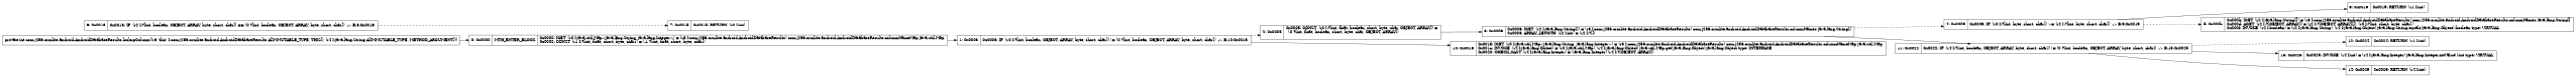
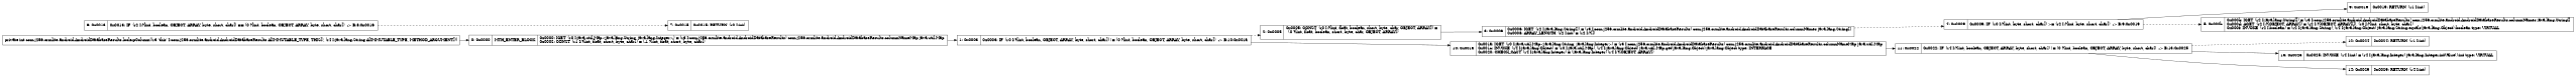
  digraph {
    rankdir=LR
    node [shape=record]
    n1 [label="{0\:\ 0x0000|MTH_ENTER_BLOCK\l|0x0000: IGET  (r0 I:java.util.Map\<java.lang.String, java.lang.Integer\>) = (r3 I:com.j256.ormlite.android.AndroidDatabaseResults) com.j256.ormlite.android.AndroidDatabaseResults.columnNameMap java.util.Map \l0x0002: CONST  (r1 I:?[int, float, short, byte, char]) = (\-1 ?[int, float, short, byte, char]) \l}"]
    n2 [label="{1\:\ 0x0003|0x0003: IF  (r0 I:?[int, boolean, OBJECT, ARRAY, byte, short, char]) != (0 ?[int, boolean, OBJECT, ARRAY, byte, short, char])  \-\> B:10:0x001a \l}"]
    n3 [label="{2\:\ 0x0005|0x0005: CONST  (r0 I:?[int, float, boolean, short, byte, char, OBJECT, ARRAY]) = \l  (0 ?[int, float, boolean, short, byte, char, OBJECT, ARRAY])\l \l}"]
    n4 [label="{10\:\ 0x001a|0x001a: IGET  (r0 I:java.util.Map\<java.lang.String, java.lang.Integer\>) = (r3 I:com.j256.ormlite.android.AndroidDatabaseResults) com.j256.ormlite.android.AndroidDatabaseResults.columnNameMap java.util.Map \l0x001c: INVOKE  (r4 I:java.lang.Object) = (r0 I:java.util.Map), (r4 I:java.lang.Object) java.util.Map.get(java.lang.Object):java.lang.Object type: INTERFACE \l0x0020: CHECK_CAST  (r4 I:java.lang.Integer) = (java.lang.Integer) (r4 I:?[OBJECT, ARRAY]) \l}"]
    n5 [label="{3\:\ 0x0006|0x0006: IGET  (r2 I:java.lang.String[]) = (r3 I:com.j256.ormlite.android.AndroidDatabaseResults) com.j256.ormlite.android.AndroidDatabaseResults.columnNames java.lang.String[] \l0x0008: ARRAY_LENGTH  (r2 I:int) = (r2 I:?[]) \l}"]
    n6 [label="{11\:\ 0x0022|0x0022: IF  (r4 I:?[int, boolean, OBJECT, ARRAY, byte, short, char]) != (0 ?[int, boolean, OBJECT, ARRAY, byte, short, char])  \-\> B:13:0x0025 \l}"]
    n7 [label="{4\:\ 0x0009|0x0009: IF  (r0 I:?[int, byte, short, char]) \>= (r2 I:?[int, byte, short, char])  \-\> B:9:0x0019 \l}"]
    n8 [label="{5\:\ 0x000b|0x000b: IGET  (r2 I:java.lang.String[]) = (r3 I:com.j256.ormlite.android.AndroidDatabaseResults) com.j256.ormlite.android.AndroidDatabaseResults.columnNames java.lang.String[] \l0x000d: AGET  (r2 I:?[OBJECT, ARRAY]) = (r2 I:?[OBJECT, ARRAY][]), (r0 I:?[int, short, byte, char]) \l0x000f: INVOKE  (r2 I:boolean) = (r2 I:java.lang.String), (r4 I:java.lang.Object) java.lang.String.equals(java.lang.Object):boolean type: VIRTUAL \l}"]
    n9 [label="{9\:\ 0x0019|0x0019: RETURN  (r1 I:int) \l}"]
    n10 [label="{6\:\ 0x0013|0x0013: IF  (r2 I:?[int, boolean, OBJECT, ARRAY, byte, short, char]) == (0 ?[int, boolean, OBJECT, ARRAY, byte, short, char])  \-\> B:8:0x0016 \l}"]
    n11 [label="{7\:\ 0x0015|0x0015: RETURN  (r0 I:int) \l}"]
    n12 [label="{12\:\ 0x0024|0x0024: RETURN  (r1 I:int) \l}"]
    n13 [label="{13\:\ 0x0025|0x0025: INVOKE  (r4 I:int) = (r4 I:java.lang.Integer) java.lang.Integer.intValue():int type: VIRTUAL \l}"]
    n14 [label="{14\:\ 0x0029|0x0029: RETURN  (r4 I:int) \l}"]
    n15 [label="{private int com.j256.ormlite.android.AndroidDatabaseResults.lookupColumn((r3 'this' I:com.j256.ormlite.android.AndroidDatabaseResults A[IMMUTABLE_TYPE, THIS]), (r4 I:java.lang.String A[IMMUTABLE_TYPE, METHOD_ARGUMENT])) }"]
    n1 -> n2
    n2 -> n3 [style=dashed]
    n2 -> n4
    n3 -> n5
-   n5 -> n6
+   n4 -> n6
    n5 -> n7 [style=dashed]
    n6 -> n12 [style=dashed]
    n6 -> n13
    n6 -> n14
    n7 -> n8 [style=dashed]
    n7 -> n9
    n10 -> n11 [style=dashed]
    n15 -> n1
  }
